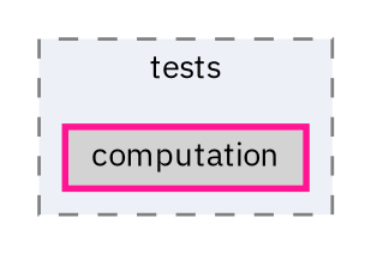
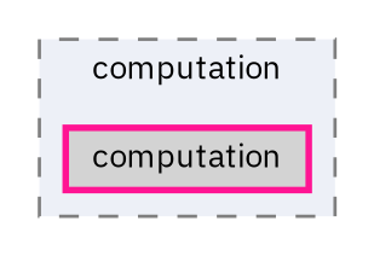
  digraph {
    compound=true
    fontname="IBM Plex Sans"
    n1 [color=deeppink fillcolor=lightgrey fontname="IBM Plex Sans" fontsize=10 height=0.2 label=computation shape=box style="filled,bold" width=0.4]
    subgraph cluster_1 {
      bgcolor="#edf0f7"
      fontsize=10
-     label=tests
+     label=computation
      pencolor=grey50
      style="filled,dashed"
      n1
    }
  }
